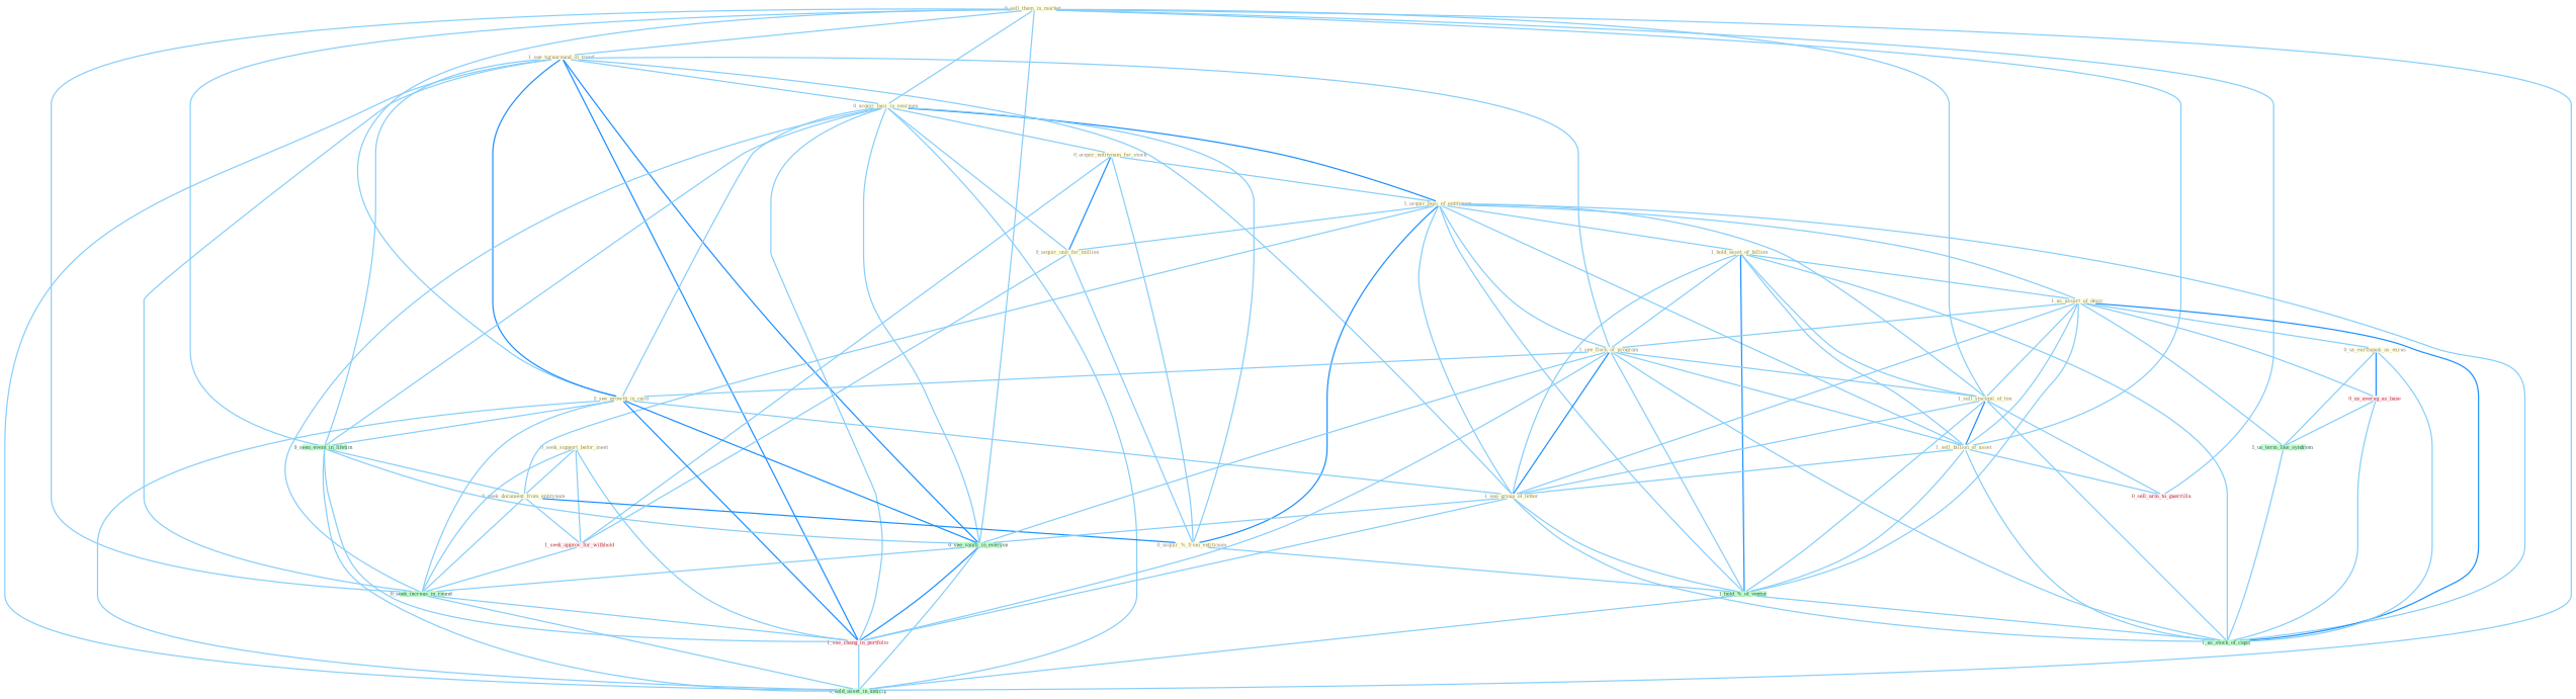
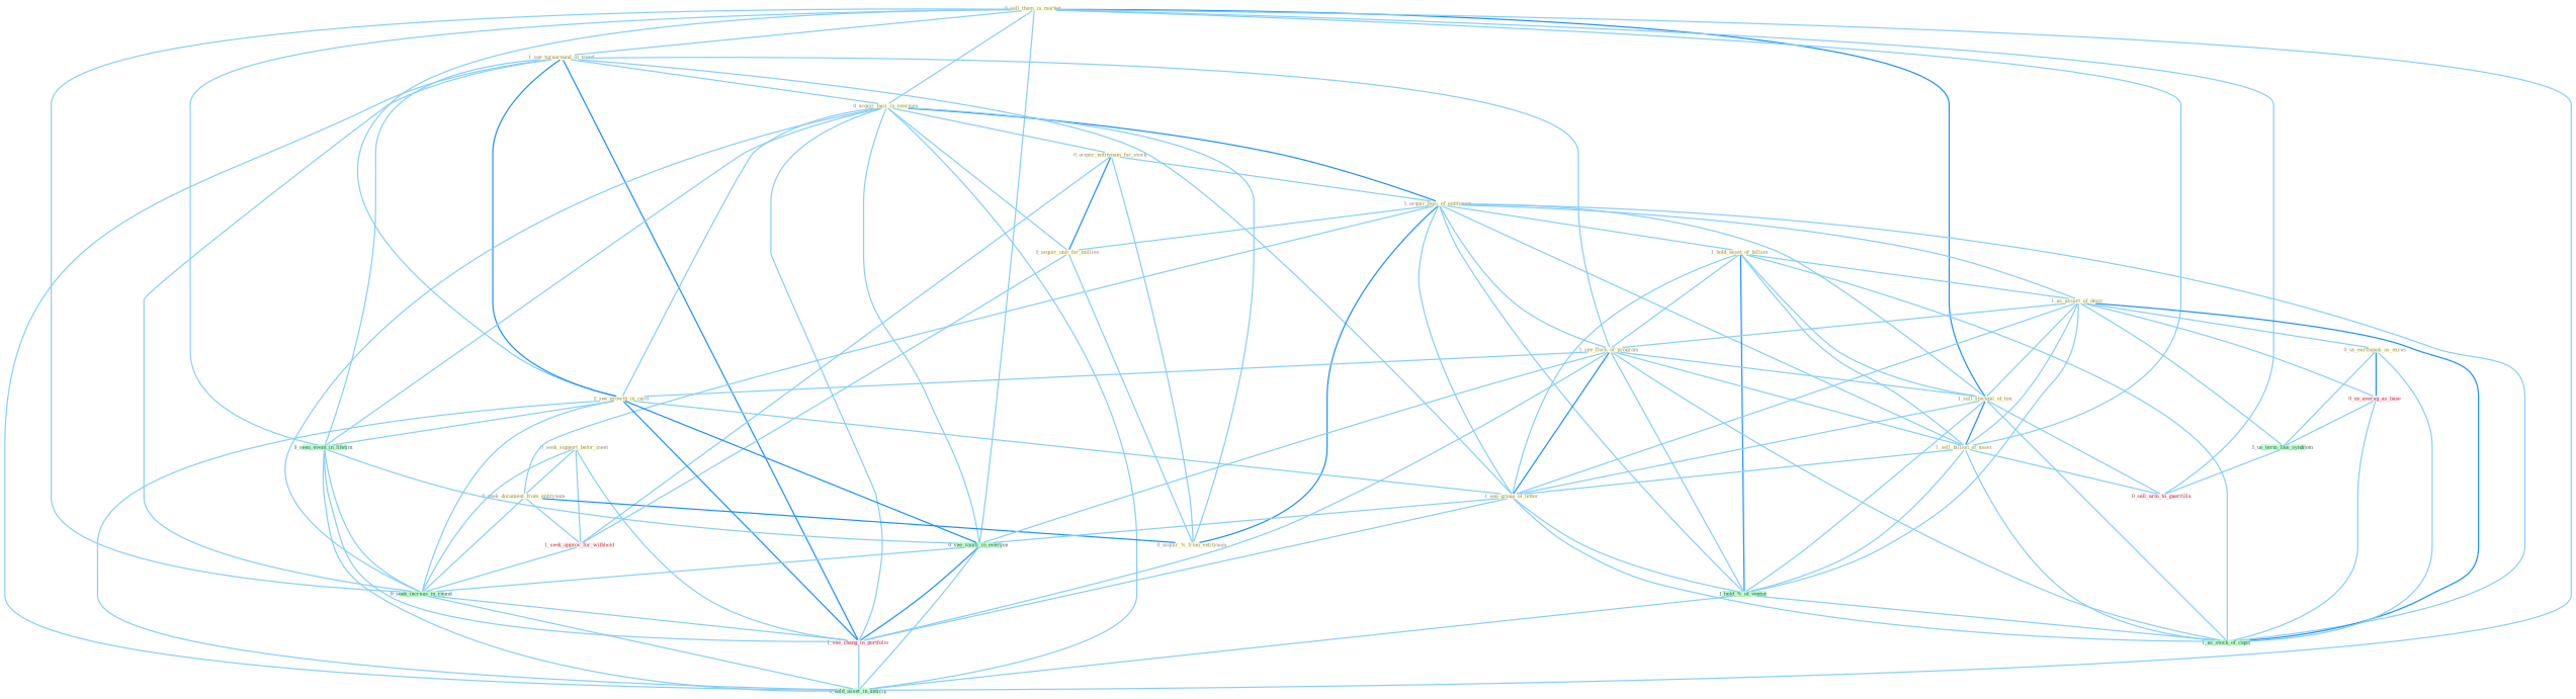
  graph {
    node [color="#ffffe0" fixedsize=true fontcolor="#8b7d6b" fontsize=4 shape=polygon style=filled]
    edge [color="#87cefa" w=1]
    "0_sell_them_in_market " [height=.06 width=.5]
    "1_see_turnaround_in_trend " [height=.06 width=.5]
    "0_acquir_busi_in_yearnum " [height=.06 width=.5]
    "0_seek_support_befor_meet " [height=.06 width=.5]
    "0_acquir_entitynam_for_stock " [height=.06 width=.5]
    "0_seek_document_from_entitynam " [height=.06 width=.5]
    "1_acquir_busi_of_entitynam " [height=.06 width=.5]
    "1_hold_asset_of_billion " [height=.06 width=.5]
    "1_us_assort_of_devic " [height=.06 width=.5]
    "1_see_flock_of_program " [height=.06 width=.5]
    "1_sell_stockpil_of_ton " [height=.06 width=.5]
    "0_acquir_unit_for_million " [height=.06 width=.5]
    "0_see_growth_in_card " [height=.06 width=.5]
    "0_us_earthquak_as_excus " [height=.06 width=.5]
    "1_sell_billion_of_asset " [height=.06 width=.5]
    "0_acquir_%_from_entitynam " [height=.06 width=.5]
    "1_see_group_of_letter " [height=.06 width=.5]
    "0_us_averag_as_base " [color="#fff0f5" fontcolor="#b22222" height=.06 width=.5]
    "1_seek_approv_for_withhold " [color="#fff0f5" fontcolor="#b22222" height=.06 width=.5]
    "0_sell_arm_to_guerrilla " [color="#fff0f5" fontcolor="#b22222" height=.06 width=.5]
    "1_see_chang_in_portfolio " [color="#fff0f5" fontcolor="#b22222" height=.06 width=.5]
    "0_seen_event_in_lifetim " [color="#BDFCC9" fontcolor="#2f4f4f" height=.06 width=.5]
    "0_see_vaniti_in_everyon " [color="#BDFCC9" fontcolor="#2f4f4f" height=.06 width=.5]
    "0_seek_increas_in_round " [color="#BDFCC9" fontcolor="#2f4f4f" height=.06 width=.5]
    "0_hold_asset_in_anticip " [color="#BDFCC9" fontcolor="#2f4f4f" height=.06 width=.5]
    "1_hold_%_of_ventur " [color="#BDFCC9" fontcolor="#2f4f4f" height=.06 width=.5]
    "1_us_stock_of_capit " [color="#BDFCC9" fontcolor="#2f4f4f" height=.06 width=.5]
    "1_us_term_like_syndrom " [color="#BDFCC9" fontcolor="#2f4f4f" height=.06 width=.5]
    subgraph sub_1 {
      "0_sell_them_in_market "
      "1_see_turnaround_in_trend "
      "0_acquir_busi_in_yearnum "
      "0_seek_support_befor_meet "
      "0_acquir_entitynam_for_stock "
      "0_seek_document_from_entitynam "
      "1_acquir_busi_of_entitynam "
      "1_hold_asset_of_billion "
      "1_us_assort_of_devic "
      "1_see_flock_of_program "
      "1_sell_stockpil_of_ton "
      "0_acquir_unit_for_million "
      "0_see_growth_in_card "
      "0_us_earthquak_as_excus "
      "1_sell_billion_of_asset "
      "0_acquir_%_from_entitynam "
      "1_see_group_of_letter "
    }
    subgraph sub_2 {
      "0_us_averag_as_base "
      "1_seek_approv_for_withhold "
      "0_sell_arm_to_guerrilla "
      "1_see_chang_in_portfolio "
    }
    "0_sell_them_in_market " -- "1_see_turnaround_in_trend "
    "0_sell_them_in_market " -- "0_acquir_busi_in_yearnum "
-   "0_sell_them_in_market " -- "1_sell_stockpil_of_ton "
+   "0_sell_them_in_market " -- "1_sell_stockpil_of_ton " [color="#1e90ff"]
    "0_sell_them_in_market " -- "0_see_growth_in_card "
    "0_sell_them_in_market " -- "1_sell_billion_of_asset "
    "0_sell_them_in_market " -- "0_sell_arm_to_guerrilla "
    "0_sell_them_in_market " -- "0_seen_event_in_lifetim "
    "0_sell_them_in_market " -- "0_see_vaniti_in_everyon "
    "0_sell_them_in_market " -- "0_seek_increas_in_round "
    "0_sell_them_in_market " -- "0_hold_asset_in_anticip "
    "1_see_turnaround_in_trend " -- "0_acquir_busi_in_yearnum "
    "1_see_turnaround_in_trend " -- "1_see_flock_of_program "
    "1_see_turnaround_in_trend " -- "0_see_growth_in_card " [color="#1e90ff" w=2]
    "1_see_turnaround_in_trend " -- "1_see_group_of_letter "
    "1_see_turnaround_in_trend " -- "1_see_chang_in_portfolio " [color="#1e90ff" w=2]
    "1_see_turnaround_in_trend " -- "0_seen_event_in_lifetim "
-   "1_see_turnaround_in_trend " -- "0_see_vaniti_in_everyon " [color="#1e90ff" w=2]
    "1_see_turnaround_in_trend " -- "0_seek_increas_in_round "
    "1_see_turnaround_in_trend " -- "0_hold_asset_in_anticip "
    "0_acquir_busi_in_yearnum " -- "0_acquir_entitynam_for_stock "
    "0_acquir_busi_in_yearnum " -- "1_acquir_busi_of_entitynam " [color="#1e90ff" w=2]
    "0_acquir_busi_in_yearnum " -- "0_acquir_unit_for_million "
    "0_acquir_busi_in_yearnum " -- "0_see_growth_in_card "
    "0_acquir_busi_in_yearnum " -- "0_acquir_%_from_entitynam "
    "0_acquir_busi_in_yearnum " -- "1_see_chang_in_portfolio "
    "0_acquir_busi_in_yearnum " -- "0_seen_event_in_lifetim "
    "0_acquir_busi_in_yearnum " -- "0_see_vaniti_in_everyon "
    "0_acquir_busi_in_yearnum " -- "0_seek_increas_in_round "
    "0_acquir_busi_in_yearnum " -- "0_hold_asset_in_anticip "
    "0_seek_support_befor_meet " -- "0_seek_document_from_entitynam "
    "0_seek_support_befor_meet " -- "1_seek_approv_for_withhold "
    "0_seek_support_befor_meet " -- "1_see_chang_in_portfolio "
    "0_seek_support_befor_meet " -- "0_seek_increas_in_round "
    "0_acquir_entitynam_for_stock " -- "1_acquir_busi_of_entitynam "
    "0_acquir_entitynam_for_stock " -- "0_acquir_unit_for_million " [color="#1e90ff" w=2]
    "0_acquir_entitynam_for_stock " -- "0_acquir_%_from_entitynam "
    "0_acquir_entitynam_for_stock " -- "1_seek_approv_for_withhold "
    "0_seek_document_from_entitynam " -- "1_acquir_busi_of_entitynam "
    "0_seek_document_from_entitynam " -- "0_acquir_%_from_entitynam " [color="#1e90ff" w=2]
    "0_seek_document_from_entitynam " -- "1_seek_approv_for_withhold "
    "0_seek_document_from_entitynam " -- "0_seek_increas_in_round "
    "1_acquir_busi_of_entitynam " -- "1_hold_asset_of_billion "
    "1_acquir_busi_of_entitynam " -- "1_us_assort_of_devic "
    "1_acquir_busi_of_entitynam " -- "1_see_flock_of_program "
    "1_acquir_busi_of_entitynam " -- "1_sell_stockpil_of_ton "
    "1_acquir_busi_of_entitynam " -- "0_acquir_unit_for_million "
    "1_acquir_busi_of_entitynam " -- "1_sell_billion_of_asset "
    "1_acquir_busi_of_entitynam " -- "0_acquir_%_from_entitynam " [color="#1e90ff" w=2]
    "1_acquir_busi_of_entitynam " -- "1_see_group_of_letter "
    "1_acquir_busi_of_entitynam " -- "1_hold_%_of_ventur "
    "1_acquir_busi_of_entitynam " -- "1_us_stock_of_capit "
    "1_hold_asset_of_billion " -- "1_us_assort_of_devic "
    "1_hold_asset_of_billion " -- "1_see_flock_of_program "
    "1_hold_asset_of_billion " -- "1_sell_stockpil_of_ton "
    "1_hold_asset_of_billion " -- "1_sell_billion_of_asset "
    "1_hold_asset_of_billion " -- "1_see_group_of_letter "
    "1_hold_asset_of_billion " -- "1_hold_%_of_ventur " [color="#1e90ff" w=2]
    "1_hold_asset_of_billion " -- "1_us_stock_of_capit "
    "1_us_assort_of_devic " -- "1_see_flock_of_program "
    "1_us_assort_of_devic " -- "1_sell_stockpil_of_ton "
    "1_us_assort_of_devic " -- "0_us_earthquak_as_excus "
    "1_us_assort_of_devic " -- "1_sell_billion_of_asset "
    "1_us_assort_of_devic " -- "1_see_group_of_letter "
    "1_us_assort_of_devic " -- "0_us_averag_as_base "
    "1_us_assort_of_devic " -- "1_hold_%_of_ventur "
    "1_us_assort_of_devic " -- "1_us_stock_of_capit " [color="#1e90ff" w=2]
    "1_us_assort_of_devic " -- "1_us_term_like_syndrom "
    "1_see_flock_of_program " -- "1_sell_stockpil_of_ton "
    "1_see_flock_of_program " -- "0_see_growth_in_card "
    "1_see_flock_of_program " -- "1_sell_billion_of_asset "
    "1_see_flock_of_program " -- "1_see_group_of_letter " [color="#1e90ff" w=2]
    "1_see_flock_of_program " -- "1_see_chang_in_portfolio "
    "1_see_flock_of_program " -- "0_see_vaniti_in_everyon "
    "1_see_flock_of_program " -- "1_hold_%_of_ventur "
    "1_see_flock_of_program " -- "1_us_stock_of_capit "
    "1_sell_stockpil_of_ton " -- "1_sell_billion_of_asset " [color="#1e90ff" w=2]
    "1_sell_stockpil_of_ton " -- "1_see_group_of_letter "
    "1_sell_stockpil_of_ton " -- "0_sell_arm_to_guerrilla "
    "1_sell_stockpil_of_ton " -- "1_hold_%_of_ventur "
    "1_sell_stockpil_of_ton " -- "1_us_stock_of_capit "
    "0_acquir_unit_for_million " -- "0_acquir_%_from_entitynam "
    "0_acquir_unit_for_million " -- "1_seek_approv_for_withhold "
    "0_see_growth_in_card " -- "1_see_group_of_letter "
    "0_see_growth_in_card " -- "1_see_chang_in_portfolio " [color="#1e90ff" w=2]
    "0_see_growth_in_card " -- "0_seen_event_in_lifetim "
    "0_see_growth_in_card " -- "0_see_vaniti_in_everyon " [color="#1e90ff" w=2]
    "0_see_growth_in_card " -- "0_seek_increas_in_round "
    "0_see_growth_in_card " -- "0_hold_asset_in_anticip "
    "0_us_earthquak_as_excus " -- "0_us_averag_as_base " [color="#1e90ff" w=2]
    "0_us_earthquak_as_excus " -- "1_us_stock_of_capit "
    "0_us_earthquak_as_excus " -- "1_us_term_like_syndrom "
    "1_sell_billion_of_asset " -- "1_see_group_of_letter "
    "1_sell_billion_of_asset " -- "0_sell_arm_to_guerrilla "
    "1_sell_billion_of_asset " -- "1_hold_%_of_ventur "
    "1_sell_billion_of_asset " -- "1_us_stock_of_capit "
-   "0_acquir_%_from_entitynam " -- "1_hold_%_of_ventur "
    "1_see_group_of_letter " -- "1_see_chang_in_portfolio "
    "1_see_group_of_letter " -- "0_see_vaniti_in_everyon "
    "1_see_group_of_letter " -- "1_hold_%_of_ventur "
    "1_see_group_of_letter " -- "1_us_stock_of_capit "
    "0_us_averag_as_base " -- "1_us_stock_of_capit "
    "0_us_averag_as_base " -- "1_us_term_like_syndrom "
    "1_seek_approv_for_withhold " -- "0_seek_increas_in_round "
    "1_see_chang_in_portfolio " -- "0_hold_asset_in_anticip "
    "0_seen_event_in_lifetim " -- "1_see_chang_in_portfolio "
    "0_seen_event_in_lifetim " -- "0_see_vaniti_in_everyon "
-   "0_seen_event_in_lifetim " -- "0_seek_document_from_entitynam "
+   "0_seen_event_in_lifetim " -- "0_seek_increas_in_round "
    "0_seen_event_in_lifetim " -- "0_hold_asset_in_anticip "
    "0_see_vaniti_in_everyon " -- "1_see_chang_in_portfolio " [color="#1e90ff" w=2]
    "0_see_vaniti_in_everyon " -- "0_seek_increas_in_round "
    "0_see_vaniti_in_everyon " -- "0_hold_asset_in_anticip "
    "0_seek_increas_in_round " -- "1_see_chang_in_portfolio "
    "0_seek_increas_in_round " -- "0_hold_asset_in_anticip "
    "1_hold_%_of_ventur " -- "0_hold_asset_in_anticip "
    "1_hold_%_of_ventur " -- "1_us_stock_of_capit "
-   "1_us_term_like_syndrom " -- "1_us_stock_of_capit "
+   "1_us_term_like_syndrom " -- "0_sell_arm_to_guerrilla "
  }
